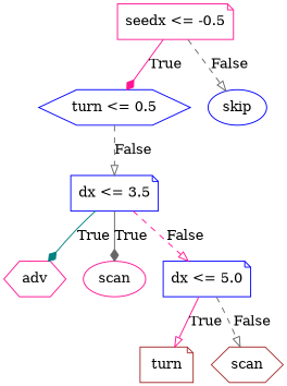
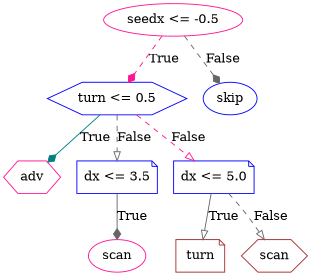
  digraph {
    fontname="DejaVu Serif"
    node [color=blue fontname="DejaVu Serif" shape=note]
    edge [arrowhead=diamond color=gray40 fontname="DejaVu Serif"]
-   n1 [color=deeppink label="seedx <= -0.5"]
+   n1 [color=deeppink label="seedx <= -0.5" shape=ellipse]
    n2 [label="turn <= 0.5" shape=hexagon]
    n3 [label=skip shape=ellipse]
    n4 [color=deeppink label=adv shape=hexagon]
    n5 [label="dx <= 3.5"]
    n6 [color=deeppink label=scan shape=ellipse]
    n7 [label="dx <= 5.0"]
    n8 [color=brown label=turn]
    n9 [color=brown label=scan shape=hexagon]
-   n1 -> n2 [color=deeppink label=True]
-   n1 -> n3 [arrowhead=onormal label=False style=dashed]
-   n5 -> n4 [color=teal label=True]
+   n1 -> n2 [color=deeppink label=True style=dashed]
+   n1 -> n3 [label=False style=dashed]
+   n2 -> n4 [color=teal label=True]
    n2 -> n5 [arrowhead=onormal label=False style=dashed]
    n5 -> n6 [label=True]
-   n5 -> n7 [arrowhead=onormal color=deeppink label=False style=dashed]
-   n7 -> n8 [arrowhead=onormal color=deeppink label=True]
+   n2 -> n7 [arrowhead=onormal color=deeppink label=False style=dashed]
+   n7 -> n8 [arrowhead=onormal label=True]
    n7 -> n9 [arrowhead=onormal label=False style=dashed]
  }
